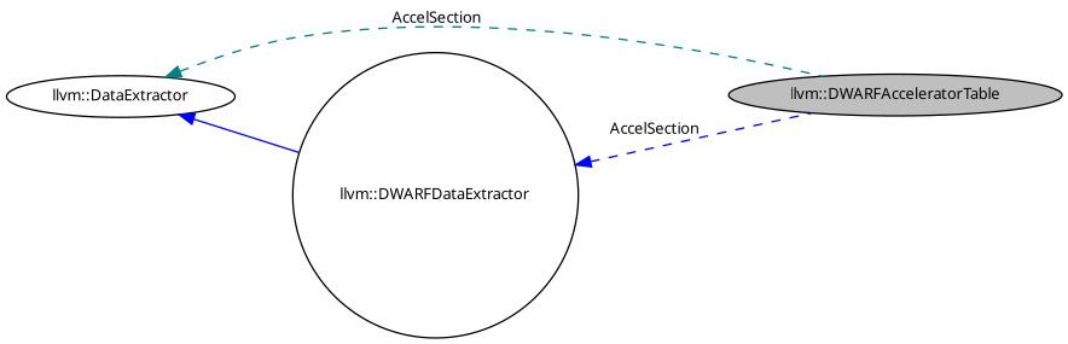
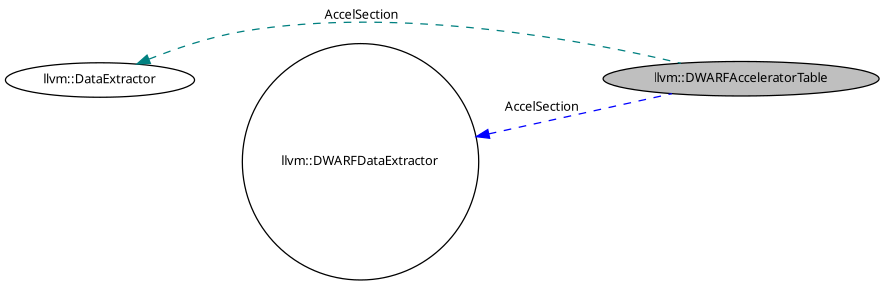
  digraph {
    fontname="Noto Sans"
    rankdir=LR
    node [color=black fontname="Noto Sans" fontsize=10 shape=ellipse]
    edge [color=blue dir=back fontname="Noto Sans" fontsize=10 labelfontname=Helvetica labelfontsize=10 style=dashed]
    n1 [fillcolor=grey75 fontcolor=black height=0.2 label="llvm::DWARFAcceleratorTable" style=filled width=0.4]
    n2 [height=0.2 label="llvm::DWARFDataExtractor" shape=circle width=0.4]
    n3 [height=0.2 label="llvm::DataExtractor" width=0.4]
    n2 -> n1 [label=" AccelSection"]
    n3 -> n1 [color=teal label=" AccelSection"]
-   n3 -> n2 [style=solid]
  }
